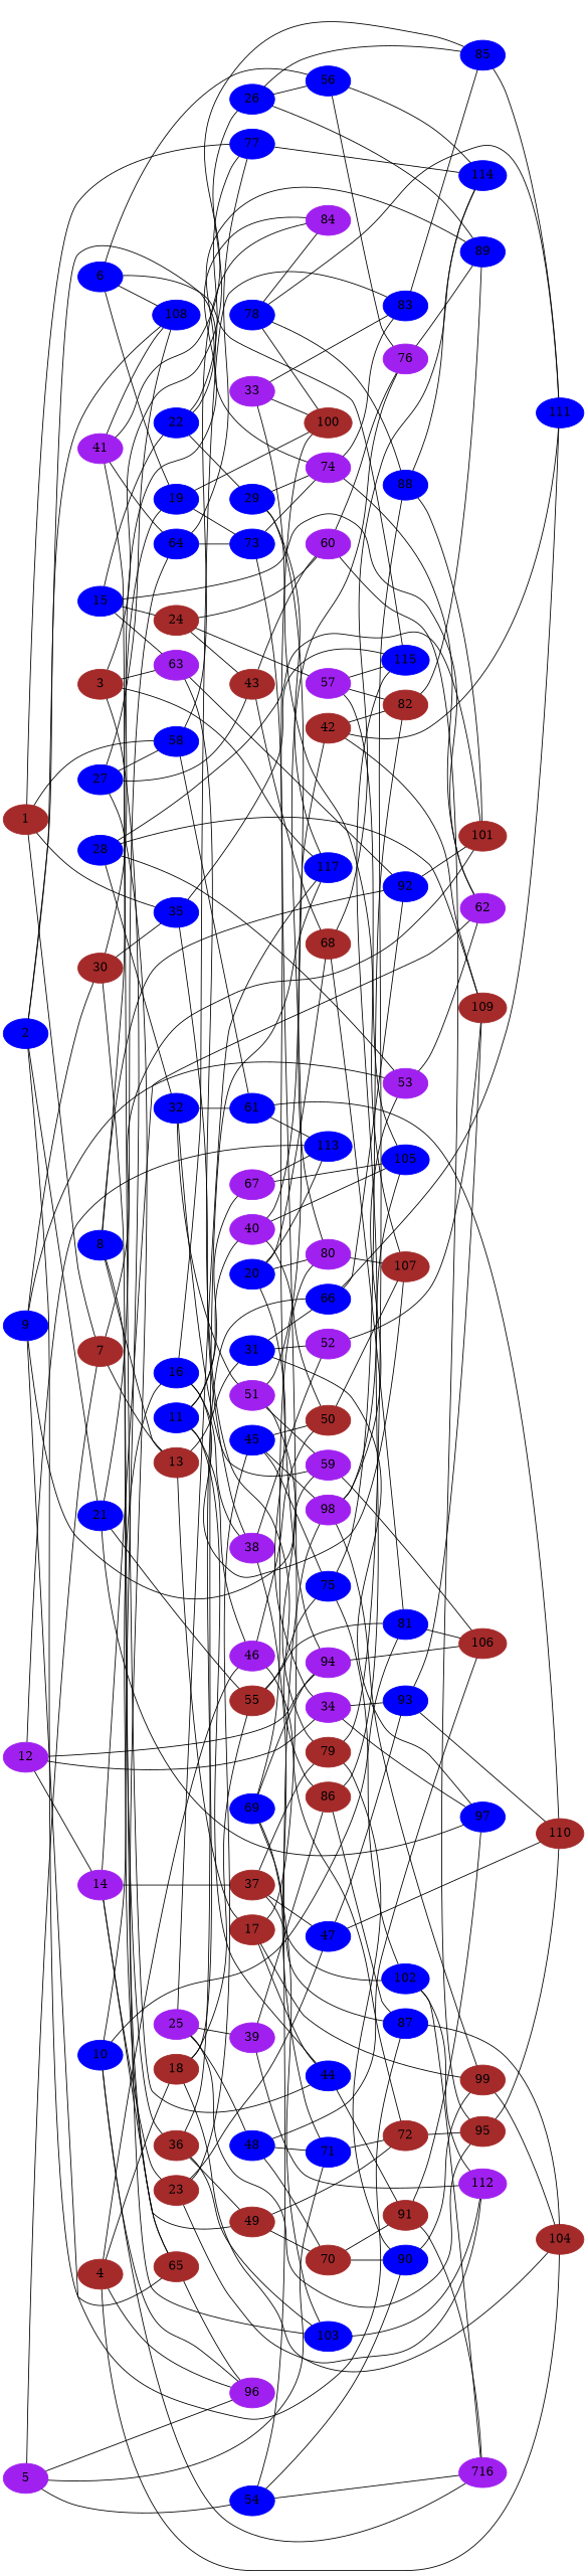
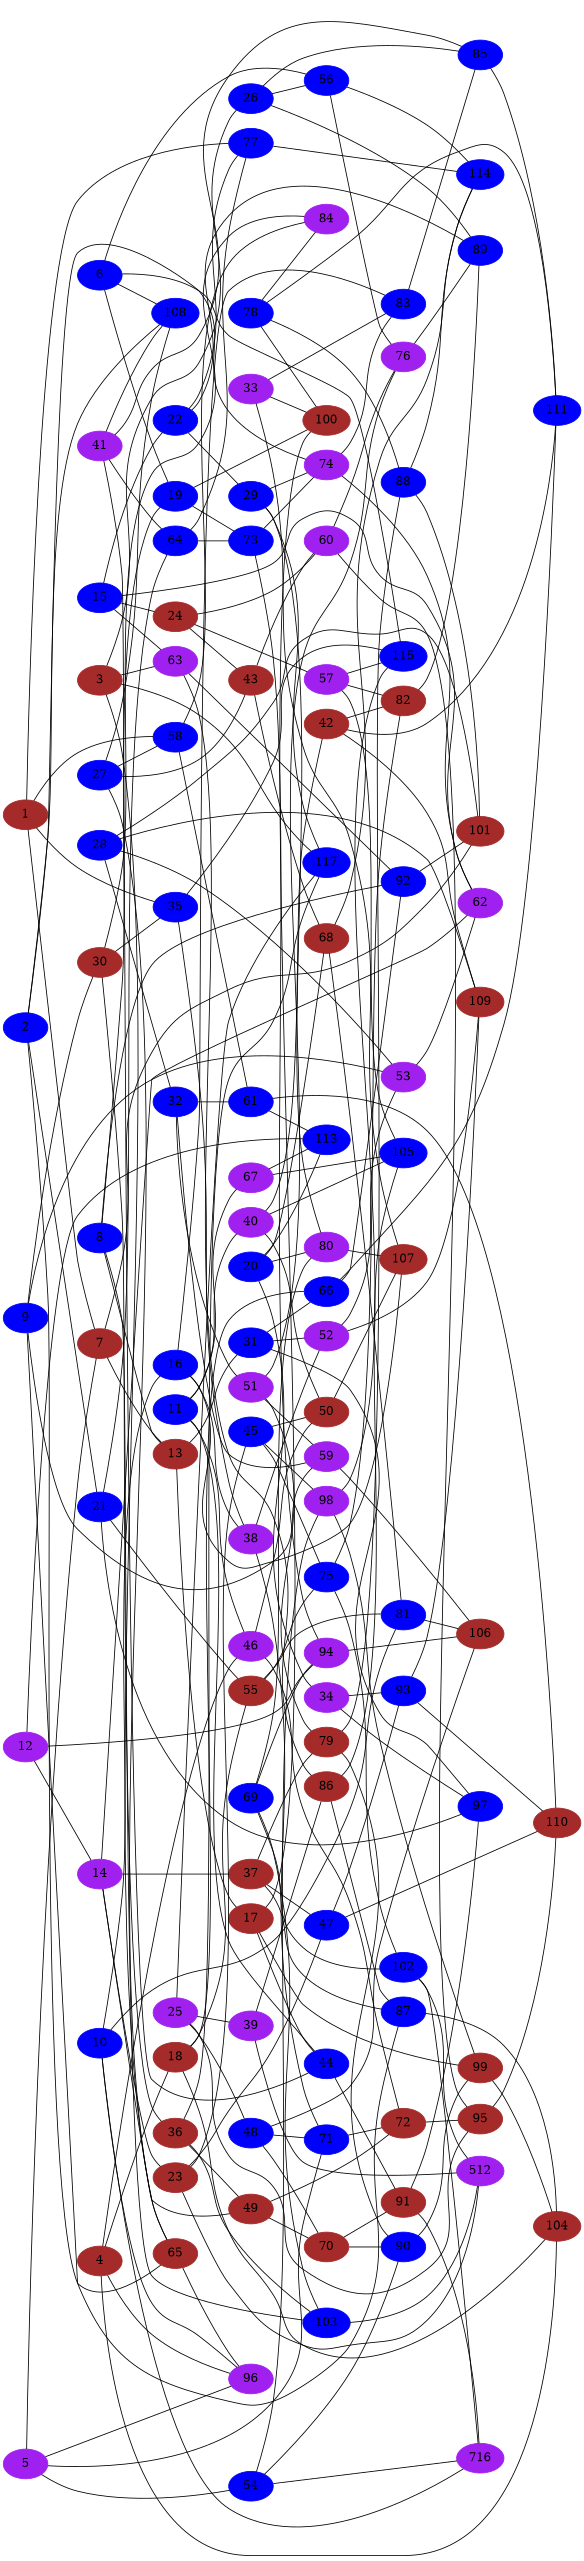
  graph {
    rankdir=LR
    node [color=blue style=filled]
    1 [color=brown]
    7 [color=brown]
    35
    58
    77
    13 [color=brown]
    101 [color=brown]
    115
    38 [color=purple]
    84 [color=purple]
    61
    114
    2
    21
    74 [color=purple]
    87
    108
    55 [color=brown]
    64
    97
    62 [color=purple]
    83
    104 [color=brown]
    3 [color=brown]
    26
    63 [color=purple]
    65 [color=brown]
    117
    56
    89
    85
    92
    86 [color=brown]
    96 [color=purple]
    4 [color=brown]
    18 [color=brown]
    46 [color=purple]
    66
    50 [color=brown]
    72 [color=brown]
    5 [color=purple]
    54
    71
    n44 [color=purple label=716]
    98 [color=purple]
    90
    6
    19
    100 [color=brown]
    73
    76 [color=purple]
    17 [color=brown]
    31
    8
    103
-   112 [color=purple]
+   112 [color=purple label=512]
    9
    30 [color=brown]
    53 [color=purple]
    59 [color=purple]
    36 [color=brown]
    106 [color=brown]
    10
    16
    81
    107 [color=brown]
    11
    40 [color=purple]
    44
    67 [color=purple]
    42 [color=brown]
    105
    91 [color=brown]
    113
    12 [color=purple]
    34 [color=purple]
    94 [color=purple]
    14 [color=purple]
    93
    39 [color=purple]
    99 [color=brown]
    52 [color=purple]
    23 [color=brown]
    37 [color=brown]
    49 [color=brown]
    45
    47
    79 [color=brown]
    70 [color=brown]
    15
    22
    24 [color=brown]
    29
    43 [color=brown]
    57 [color=purple]
    60 [color=purple]
    75
    111
    20
    68 [color=brown]
    80 [color=purple]
    110 [color=brown]
    82 [color=brown]
    95 [color=brown]
    25 [color=purple]
    48
    27
    28
    32
    109 [color=brown]
    51 [color=purple]
    33 [color=purple]
    88
    41 [color=purple]
    102
    69
    78
    1 -- 7
    1 -- 35
    1 -- 58
    1 -- 77
    7 -- 13
    7 -- 101
    35 -- 115
    35 -- 38
    58 -- 84
    58 -- 61
    77 -- 114
    13 -- 17
    13 -- 31
    38 -- 71
    38 -- 52
    61 -- 113
    61 -- 110
    2 -- 21
    2 -- 74
    2 -- 87
    2 -- 108
    21 -- 55
    21 -- 64
    21 -- 97
    74 -- 62
    74 -- 83
    87 -- 104
    55 -- 81
    55 -- 75
    64 -- 77
    64 -- 73
    83 -- 85
    3 -- 26
    3 -- 63
    3 -- 65
    3 -- 117
    26 -- 56
    26 -- 89
    26 -- 85
    63 -- 92
    63 -- 86
    65 -- 96
    56 -- 114
    56 -- 76
    85 -- 111
    92 -- 101
    86 -- 87
    86 -- 105
    4 -- 104
    4 -- 96
    4 -- 18
    4 -- 46
    18 -- 55
    18 -- 104
    18 -- 66
    46 -- 50
    46 -- 72
    66 -- 92
    66 -- 111
    50 -- 107
    72 -- 95
    5 -- 7
    5 -- 96
    5 -- 54
    5 -- 71
    54 -- n44
    54 -- 98
    54 -- 90
    71 -- 72
    98 -- 115
    98 -- 99
    90 -- 99
    6 -- 115
    6 -- 108
    6 -- 56
    6 -- 19
    19 -- 100
    19 -- 73
    73 -- 74
    73 -- 94
    76 -- 89
    17 -- 100
    17 -- 44
    17 -- 99
    31 -- 97
    31 -- 66
    31 -- 52
    8 -- 13
    8 -- 92
    8 -- 19
    8 -- 103
    103 -- 112
    9 -- 65
    9 -- 30
    9 -- 53
    9 -- 59
    30 -- 35
    30 -- 84
    30 -- 36
    53 -- 62
    59 -- 106
    36 -- 117
    36 -- 103
    36 -- 49
    10 -- 96
    10 -- n44
    10 -- 16
    10 -- 81
    16 -- 38
    16 -- 83
    16 -- 107
    81 -- 106
    11 -- 46
    11 -- 40
    11 -- 44
    11 -- 67
    40 -- 50
    40 -- 42
    40 -- 105
    44 -- 91
    67 -- 105
    67 -- 113
    42 -- 111
    42 -- 82
    42 -- 109
    91 -- 97
    91 -- n44
    12 -- 113
-   12 -- 34
    12 -- 94
    12 -- 14
    34 -- 97
    34 -- 93
    94 -- 106
    14 -- 62
    14 -- 23
    14 -- 37
    14 -- 49
    93 -- 110
    93 -- 109
    39 -- 86
    39 -- 112
    99 -- 104
-   98 -- 53
+   52 -- 53
    52 -- 109
    23 -- 112
    23 -- 45
    23 -- 47
    37 -- 87
    37 -- 47
    37 -- 79
    49 -- 72
    49 -- 70
    45 -- 50
    45 -- 98
    45 -- 75
    47 -- 93
    47 -- 110
    79 -- 90
    79 -- 88
    70 -- 90
    70 -- 91
    15 -- 62
    15 -- 63
    15 -- 22
    15 -- 24
    22 -- 77
    22 -- 89
    22 -- 29
    24 -- 43
    24 -- 57
    24 -- 60
    29 -- 74
    29 -- 117
    29 -- 80
    43 -- 60
    43 -- 68
    57 -- 115
    57 -- 105
    57 -- 82
    60 -- 76
    60 -- 95
    75 -- 82
    75 -- 102
    20 -- 113
    20 -- 34
    20 -- 68
    20 -- 80
    68 -- 114
    68 -- 81
    80 -- 107
    82 -- 89
    95 -- 110
    25 -- 117
    25 -- 39
    25 -- 95
    25 -- 48
    48 -- 71
    48 -- 106
    48 -- 70
    27 -- 58
    27 -- 108
    27 -- 65
    27 -- 43
    28 -- 101
    28 -- 53
    28 -- 32
    28 -- 109
    32 -- 61
    32 -- 59
    32 -- 51
    51 -- 76
    51 -- 59
    51 -- 79
    33 -- 83
    33 -- 100
    33 -- 107
    88 -- 101
    88 -- 114
    41 -- 108
    41 -- 64
    41 -- 85
    41 -- 44
    102 -- n44
    102 -- 112
    69 -- 103
    69 -- 94
    69 -- 80
    69 -- 102
    78 -- 84
    78 -- 100
    78 -- 111
    78 -- 88
  }
